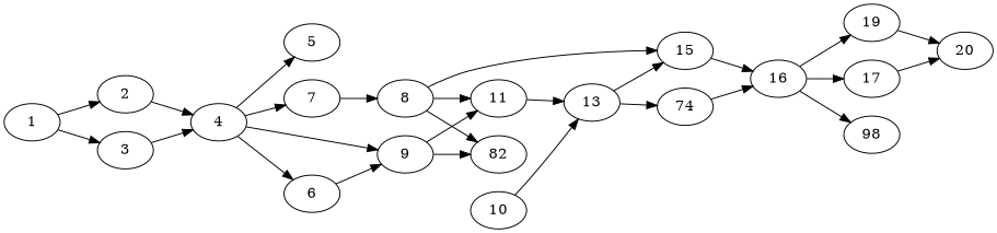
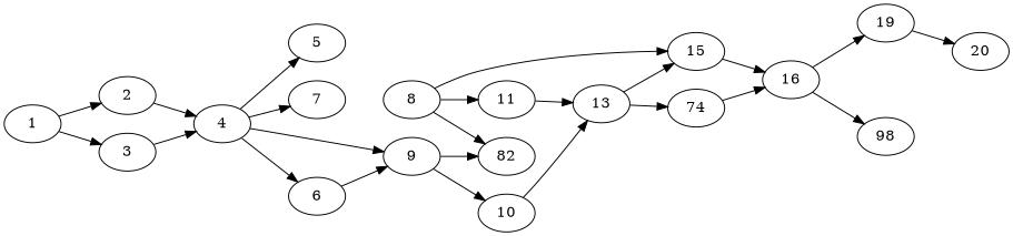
  digraph {
    rankdir=LR
    node [alpha=0.07]
    1 [expect_size=14505984]
    2 [alpha=0.05 expect_size=25695232]
    3 [alpha=0.12 expect_size=18155520]
    4 [alpha=0.14 expect_size=44327936]
    5 [alpha=0.16 expect_size=51175424]
    6 [alpha=0.14 expect_size=13379584]
    7 [alpha=0.15 expect_size=47808512]
    9 [alpha=0.09 expect_size=29414400]
    8 [expect_size=11662336]
    10 [alpha=0.19 expect_size=41318400]
    n11 [expect_size=43372544 label=82]
    11 [alpha=0.03 expect_size=27913216]
    15 [alpha=0.10 expect_size=23456768]
    13 [alpha=0.04 expect_size=8684544]
    n15 [alpha=0.14 expect_size=37517312 label=74]
    16 [alpha=0.05 expect_size=13630464]
-   17 [alpha=0.18 expect_size=47698944]
    n18 [alpha=0.15 expect_size=34966528 label=98]
    19 [alpha=0.03 expect_size=51889152]
    20 [alpha=0.12 expect_size=25241600]
    1 -> 2
    1 -> 3
    2 -> 4
    3 -> 4
    4 -> 5
    4 -> 6
    4 -> 7
    4 -> 9
    6 -> 9
-   7 -> 8
-   9 -> 11
+   9 -> 10
    9 -> n11
    8 -> n11
    8 -> 11
    8 -> 15
    10 -> 13
    11 -> 13
    15 -> 16
    13 -> 15
    13 -> n15
    n15 -> 16
-   16 -> 17
    16 -> n18
    16 -> 19
-   17 -> 20
    19 -> 20
  }
